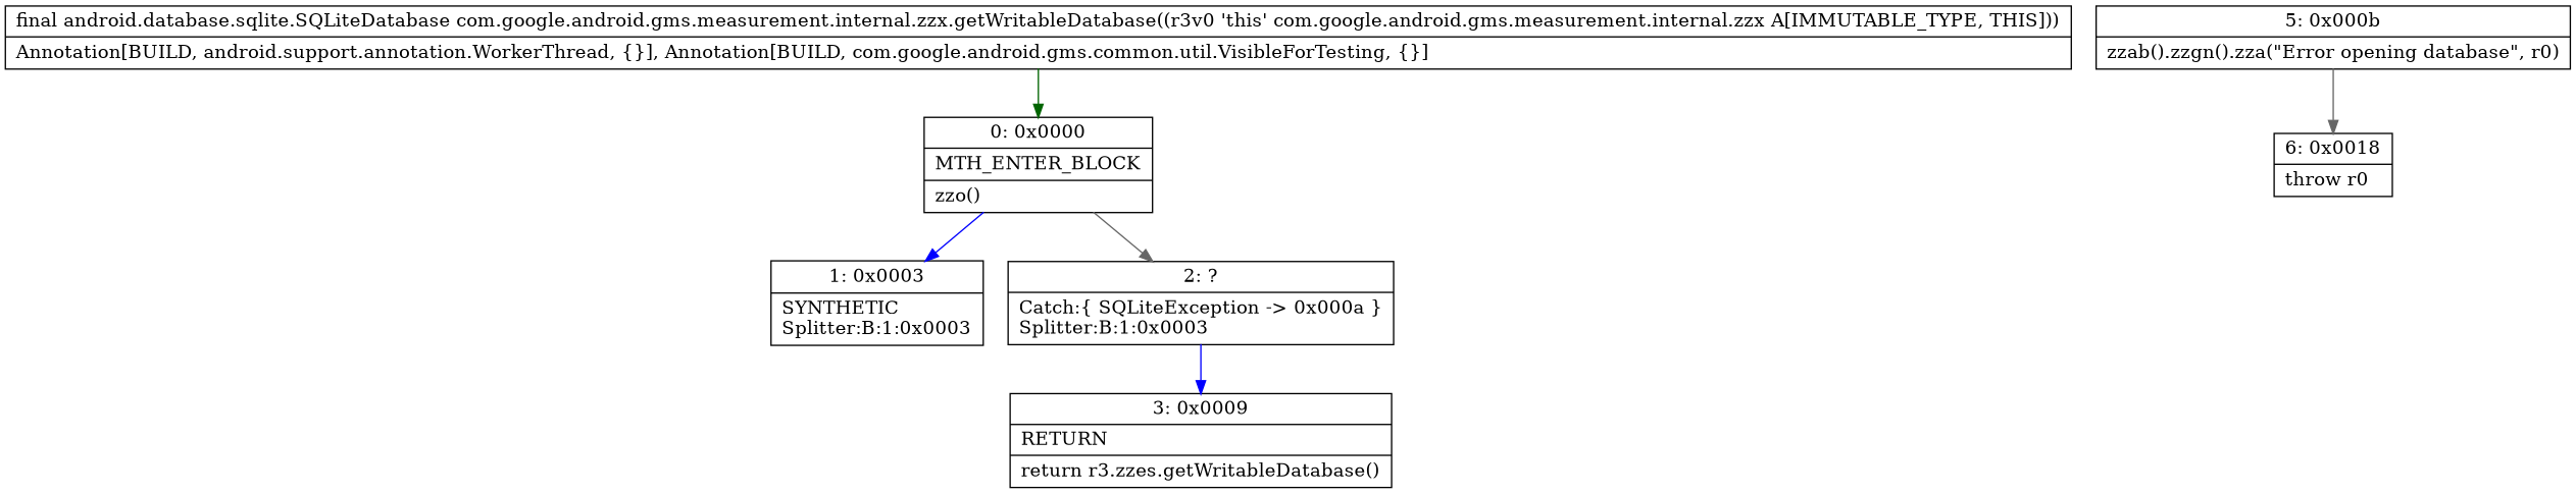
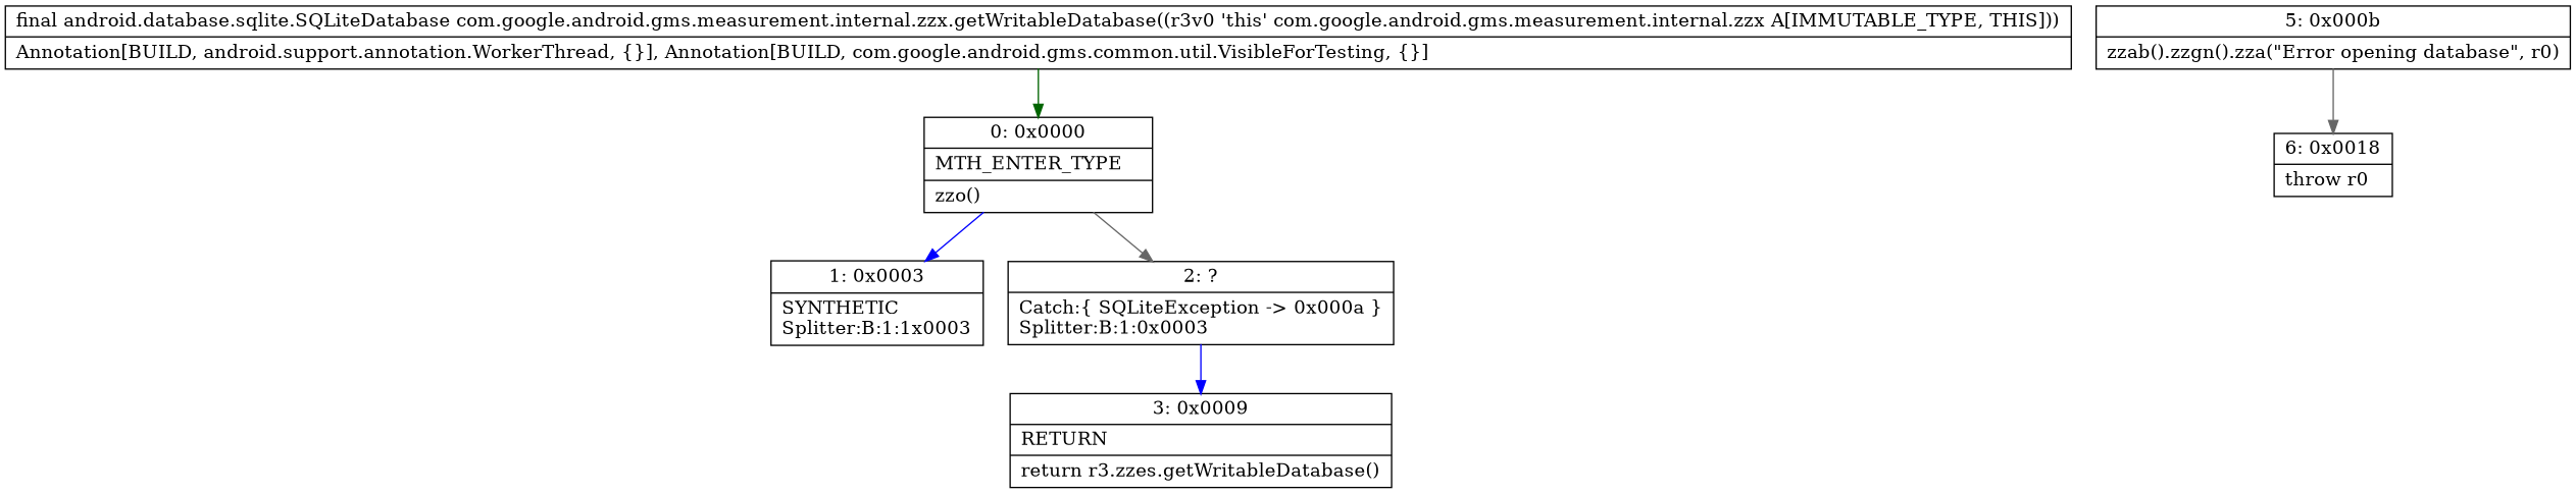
  digraph {
    node [shape=record]
    edge [color=blue]
-   n1 [label="{0\:\ 0x0000|MTH_ENTER_BLOCK\l|zzo()\l}"]
-   n2 [label="{1\:\ 0x0003|SYNTHETIC\lSplitter:B:1:0x0003\l}"]
+   n1 [label="{0\:\ 0x0000|MTH_ENTER_TYPE\l|zzo()\l}"]
+   n2 [label="{1\:\ 0x0003|SYNTHETIC\lSplitter:B:1:1x0003\l}"]
    n3 [label="{2\:\ ?|Catch:\{ SQLiteException \-\> 0x000a \}\lSplitter:B:1:0x0003\l}"]
    n4 [label="{3\:\ 0x0009|RETURN\l|return r3.zzes.getWritableDatabase()\l}"]
    n5 [label="{5\:\ 0x000b|zzab().zzgn().zza(\"Error opening database\", r0)\l}"]
    n6 [label="{6\:\ 0x0018|throw r0\l}"]
    n7 [label="{final android.database.sqlite.SQLiteDatabase com.google.android.gms.measurement.internal.zzx.getWritableDatabase((r3v0 'this' com.google.android.gms.measurement.internal.zzx A[IMMUTABLE_TYPE, THIS]))  | Annotation[BUILD, android.support.annotation.WorkerThread, \{\}], Annotation[BUILD, com.google.android.gms.common.util.VisibleForTesting, \{\}]\l}"]
    n1 -> n2
    n1 -> n3 [color=gray40]
    n3 -> n4
    n5 -> n6 [color=gray40]
    n7 -> n1 [color=darkgreen]
  }
